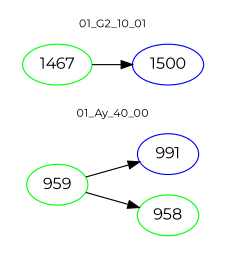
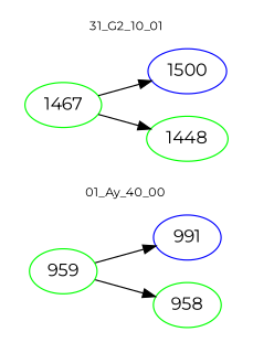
  digraph {
    fontname=Montserrat
    rankdir=LR
    node [color=green fontname=Montserrat]
    edge [color=black fontname=Montserrat]
    n1 [label=959]
    n2 [label=958]
    n3 [color=blue label=991]
    n4 [label=1467]
+   n5 [label=1448]
    n6 [color=blue label=1500]
    subgraph cluster_1 {
      color=white
      fontsize=10
      label="01_Ay_40_00"
      n1
      n2
      n3
    }
    subgraph cluster_2 {
      color=white
      fontsize=10
-     label="01_G2_10_01"
+     label="31_G2_10_01"
      n4
+     n5
      n6
    }
    n1 -> n2
    n1 -> n3
+   n4 -> n5
    n4 -> n6
  }
